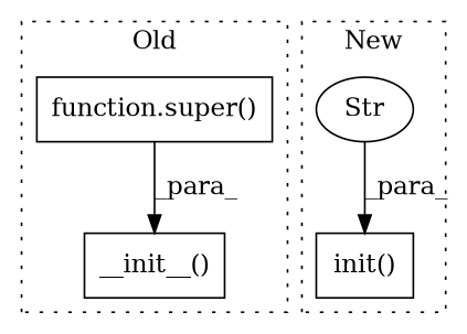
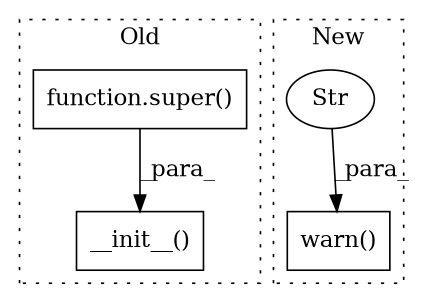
  digraph {
    node [a=75 s=8064 shape=box]
    n1 [l=26 label="__init__()"]
    n2 [l=7 label="function.super()"]
-   n3 [l="14,15" label="init()" s="1057,1252"]
+   n3 [l="14,15" label="warn()" s="1057,1252"]
    n4 [a=66 l=161 label=Str s=1071 shape=ellipse]
    subgraph cluster_1 {
      label=Old
      style=dotted
      n1
      n2
    }
    subgraph cluster_2 {
      label=New
      style=dotted
      n3
      n4
    }
    n2 -> n1 [label=_para_]
    n4 -> n3 [label=_para_]
  }
